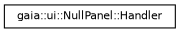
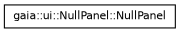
  digraph {
    rankdir=LR
-   n1 [color=black fillcolor=white fontname=Helvetica fontsize=10 height=0.2 label="gaia::ui::NullPanel::Handler" shape=record style=filled width=0.4]
+   n1 [color=black fillcolor=white fontname=Helvetica fontsize=10 height=0.2 label="gaia::ui::NullPanel::NullPanel" shape=record style=filled width=0.4]
  }
